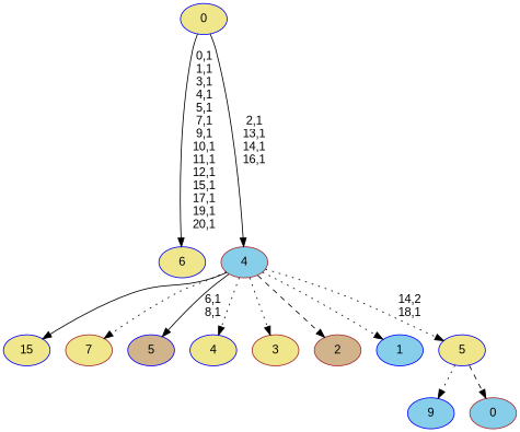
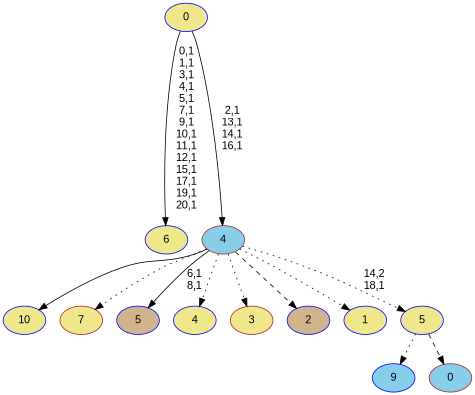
  digraph {
    fontname="Liberation Sans"
    node [color=blue fillcolor=khaki fontname="Liberation Sans" style=filled]
    edge [fontname="Liberation Sans" style=dotted]
-   n1 [label=15]
+   n1 [label=10]
    n2 [fillcolor=skyblue label=9]
    n3 [color=brown label=7]
    n4 [label=6]
    n5 [fillcolor=tan label=5]
    n6 [label=4]
    n7 [color=brown label=3]
-   n8 [color=brown fillcolor=tan label=2]
-   n9 [fillcolor=skyblue label=1]
+   n8 [fillcolor=tan label=2]
+   n9 [label=1]
    n10 [color=brown fillcolor=skyblue label=0]
    5
    4 [color=brown fillcolor=skyblue]
    0
    5 -> n2
    5 -> n10 [style=dashed]
    4 -> n1 [style=solid]
    4 -> n3
    4 -> n5 [label="6,1\n8,1" style=solid]
    4 -> n6
    4 -> n7
    4 -> n8 [style=dashed]
    4 -> n9
    4 -> 5 [label="14,2\n18,1"]
    0 -> n4 [label="0,1\n1,1\n3,1\n4,1\n5,1\n7,1\n9,1\n10,1\n11,1\n12,1\n15,1\n17,1\n19,1\n20,1" style=solid]
    0 -> 4 [label="2,1\n13,1\n14,1\n16,1" style=solid]
  }
